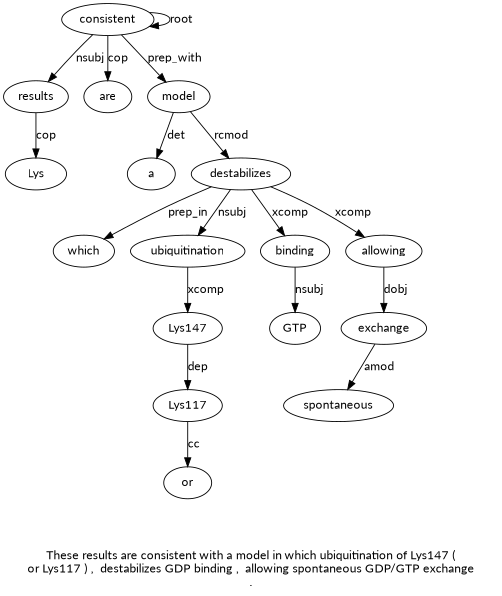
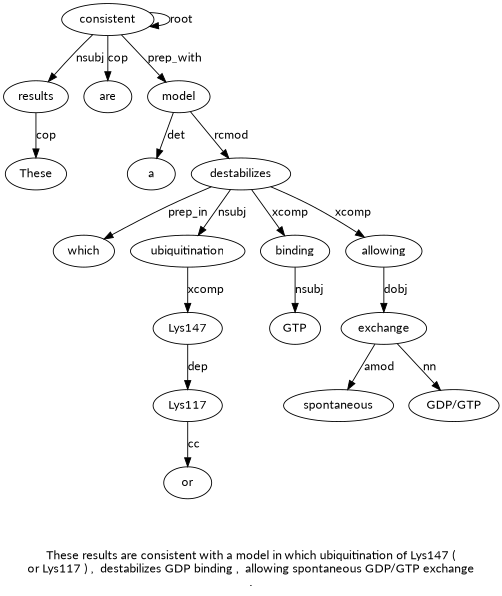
  digraph {
    fontname=Lato
    label="These results are consistent with a model in which ubiquitination of Lys147 (\nor Lys117 ) ,  destabilizes GDP binding ,  allowing spontaneous GDP/GTP exchange\n."
    node [fillcolor=white fontname=Lato style=filled]
    edge [fontname=Lato]
    n1 [label=results]
-   n2 [label=Lys]
+   n2 [label=These]
    n3 [label=consistent]
    n4 [label=are]
    n5 [label=model]
    n6 [label=a]
    n7 [label=destabilizes]
    n8 [label=which]
    n9 [label=ubiquitination]
    n10 [label=binding]
    n11 [label=allowing]
    n12 [label=Lys147]
    n13 [label=GTP]
    n14 [label=exchange]
    n15 [label=Lys117]
    n16 [label=or]
    n17 [label=spontaneous]
+   n18 [label="GDP/GTP"]
    n1 -> n2 [label=cop]
    n3 -> n1 [label=nsubj]
    n3 -> n3 [label=root]
    n3 -> n4 [label=cop]
    n3 -> n5 [label=prep_with]
    n5 -> n6 [label=det]
    n5 -> n7 [label=rcmod]
    n7 -> n8 [label=prep_in]
    n7 -> n9 [label=nsubj]
    n7 -> n10 [label=xcomp]
    n7 -> n11 [label=xcomp]
    n9 -> n12 [label=xcomp]
    n10 -> n13 [label=nsubj]
    n11 -> n14 [label=dobj]
    n12 -> n15 [label=dep]
    n14 -> n17 [label=amod]
+   n14 -> n18 [label=nn]
    n15 -> n16 [label=cc]
  }
